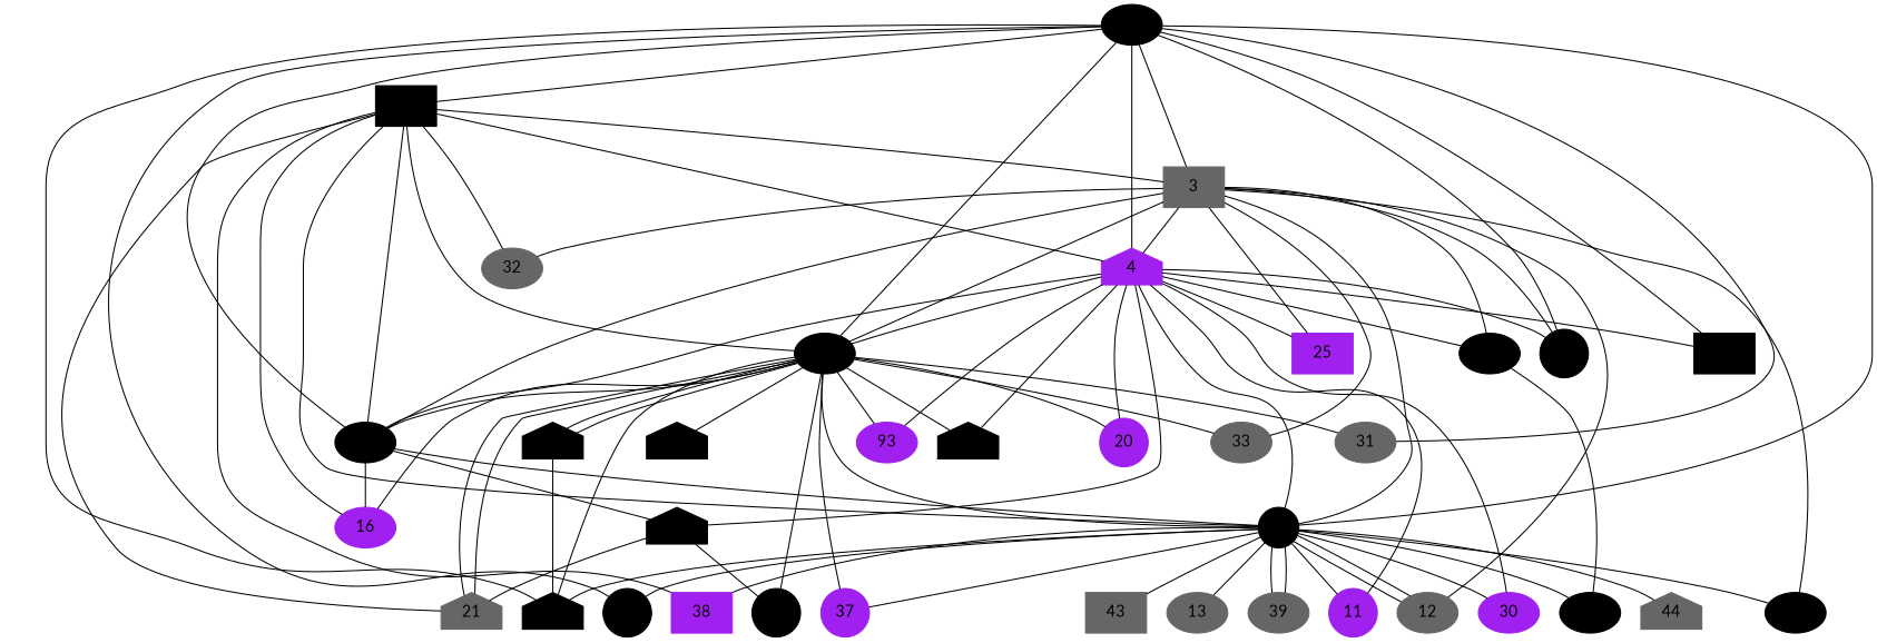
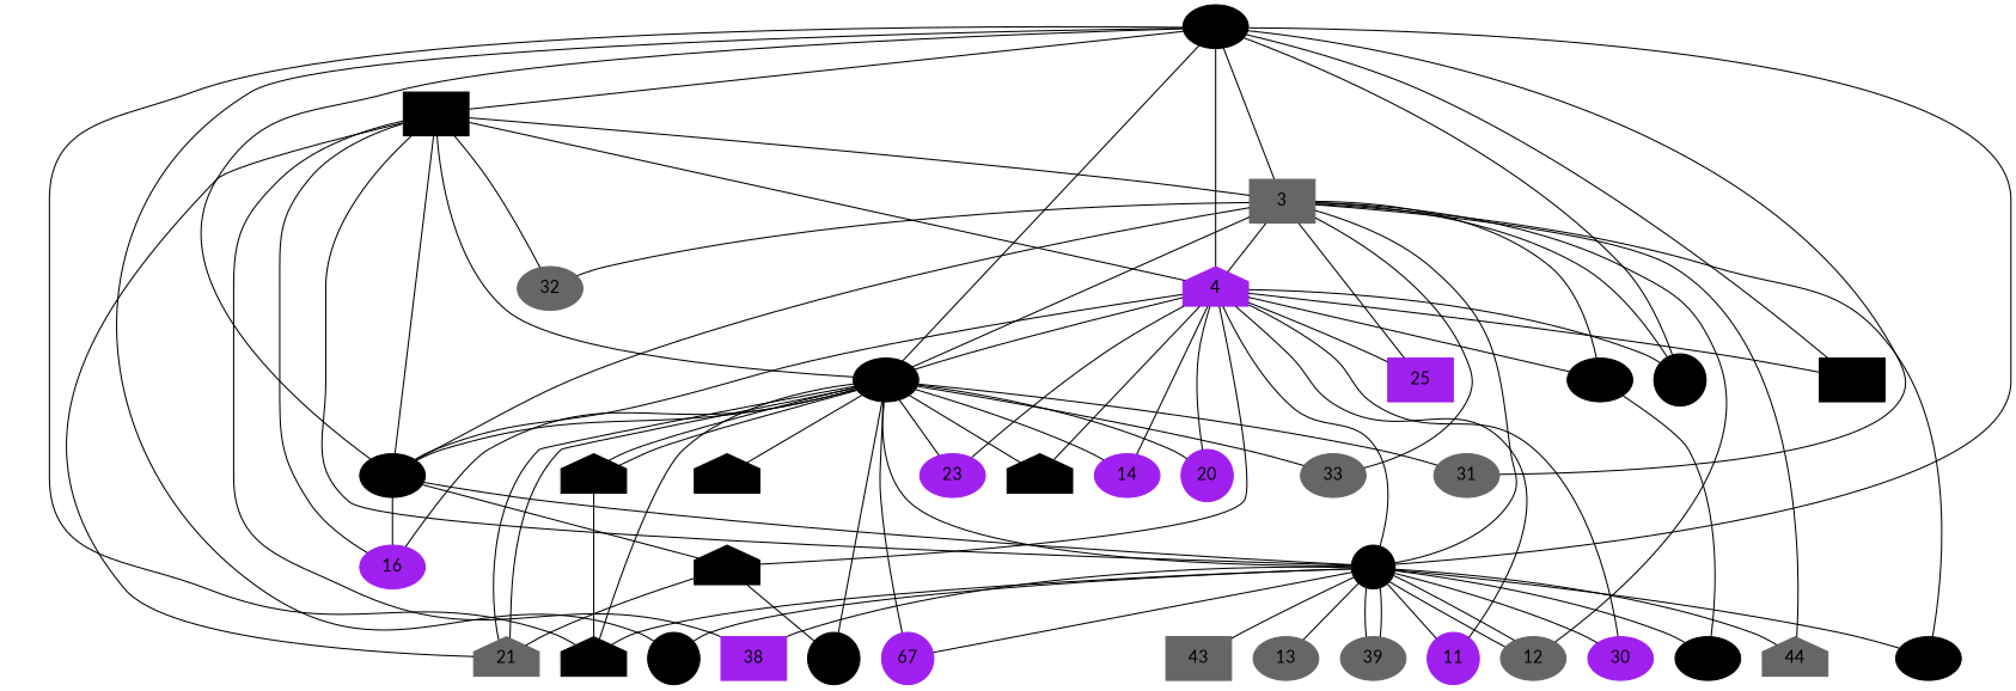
  graph {
    fontname=Lato
    node [color=black fontname=Lato shape=ellipse style=filled]
    edge [fontname=Lato]
    1 [super="+51"]
    2 [shape=box super="+34"]
    3 [color=gray40 shape=box super="+29"]
    4 [color=purple shape=house super="+9"]
    5 [super="+6"]
    7 [super="+49"]
    8 [shape=circle super="+10"]
    22 [shape=box]
    27 [shape=circle]
    31 [color=gray40]
    40 [shape=house super="+50"]
    41 [shape=circle]
    16 [color=purple super="+26"]
    21 [color=gray40 shape=house super="+42"]
    32 [color=gray40]
    38 [color=purple shape=box]
    17
    25 [color=purple shape=box]
    33 [color=gray40 super="+35"]
    44 [color=gray40 shape=house]
    46
    12 [color=gray40]
    11 [color=purple shape=circle]
+   14 [color=purple super="+28"]
    18 [shape=house super="+54"]
    20 [color=purple shape=circle]
-   23 [color=purple label=93]
+   23 [color=purple]
    30 [color=purple super="+47"]
    36 [shape=house]
    15 [shape=house]
    19 [shape=house super="+53"]
-   37 [color=purple shape=circle super="+48"]
+   37 [color=purple shape=circle super="+48" label=67]
    45 [shape=circle]
    43 [color=gray40 shape=box]
    13 [color=gray40]
    39 [color=gray40]
    52
    1 -- 2
    1 -- 3
    1 -- 4 [weight=2]
    1 -- 5 [weight=2]
    1 -- 7
    1 -- 8 [weight=2]
    1 -- 22
    1 -- 27
    1 -- 31
    1 -- 40
    1 -- 41
    2 -- 3
    2 -- 4 [weight=2]
    2 -- 5 [weight=2]
    2 -- 7
    2 -- 8 [weight=3]
    2 -- 16
    2 -- 21
    2 -- 32
    2 -- 38
    3 -- 4 [weight=3]
    3 -- 5 [weight=2]
    3 -- 7 [weight=2]
    3 -- 8 [weight=2]
    3 -- 41
    3 -- 32
    3 -- 17
    3 -- 25
    3 -- 33
+   3 -- 44
    3 -- 46
    3 -- 12
    4 -- 5 [weight=4]
    4 -- 7 [weight=2]
    4 -- 8 [weight=4]
    4 -- 22
    4 -- 41
    4 -- 17
    4 -- 25
    4 -- 11
+   4 -- 14 [weight=2]
    4 -- 18
    4 -- 20
    4 -- 23
    4 -- 30 [weight=2]
    4 -- 36
    5 -- 7 [weight=2]
    5 -- 8 [weight=4]
    5 -- 31
    5 -- 40
    5 -- 16
    5 -- 21
    5 -- 21
    5 -- 33 [weight=2]
+   5 -- 14
    5 -- 20
    5 -- 23
    5 -- 36
    5 -- 15 [weight=2]
    5 -- 19
    5 -- 19
    5 -- 37 [weight=2]
    5 -- 45
    7 -- 8 [weight=2]
    7 -- 16
    7 -- 18
    8 -- 27
    8 -- 40
    8 -- 38
    8 -- 44
    8 -- 46
    8 -- 12
    8 -- 12
    8 -- 11
    8 -- 30
    8 -- 37
    8 -- 43
    8 -- 13
    8 -- 39
    8 -- 39
    8 -- 52
    17 -- 52
    18 -- 21
    18 -- 45
    19 -- 40
  }
